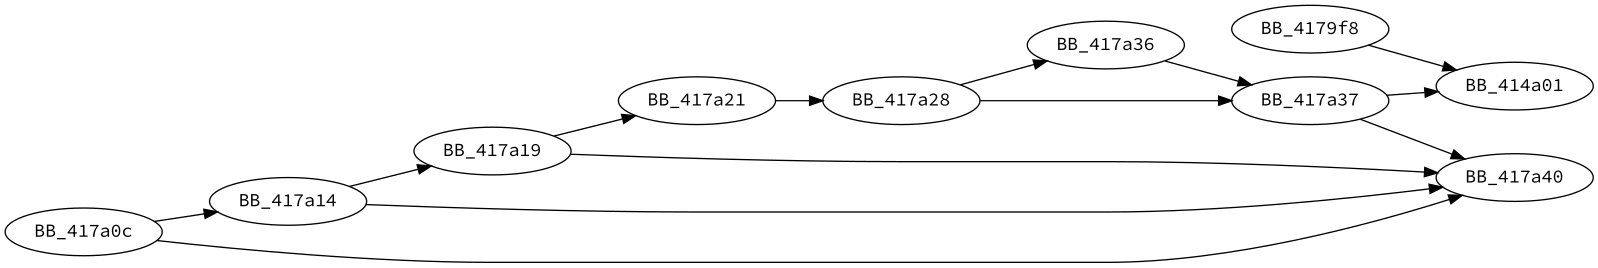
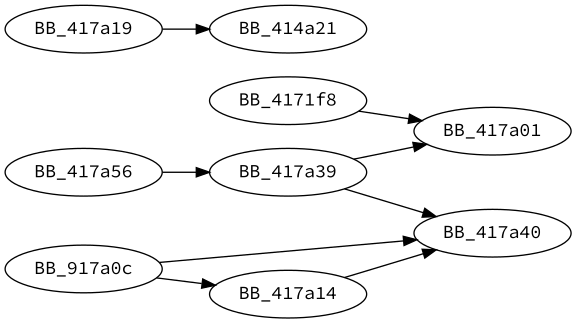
  digraph {
    fontname="Source Code Pro"
    rankdir=LR
    node [fontname="Source Code Pro"]
    edge [fontname="Source Code Pro"]
-   BB_4179f8
-   BB_417a01 [label=BB_414a01]
-   BB_417a0c
+   BB_4179f8 [label=BB_4171f8]
+   BB_417a01
+   BB_417a0c [label=BB_917a0c]
    BB_417a14
    BB_417a40
    BB_417a19
-   BB_417a21
-   BB_417a28
-   BB_417a36
-   BB_417a39 [label=BB_417a37]
+   BB_417a21 [label=BB_414a21]
+   BB_417a36 [label=BB_417a56]
+   BB_417a39
    BB_4179f8 -> BB_417a01
    BB_417a0c -> BB_417a14
    BB_417a0c -> BB_417a40
    BB_417a14 -> BB_417a40
-   BB_417a14 -> BB_417a19
-   BB_417a19 -> BB_417a40
    BB_417a19 -> BB_417a21
-   BB_417a21 -> BB_417a28
-   BB_417a28 -> BB_417a36
-   BB_417a28 -> BB_417a39
    BB_417a36 -> BB_417a39
    BB_417a39 -> BB_417a01
    BB_417a39 -> BB_417a40
  }
